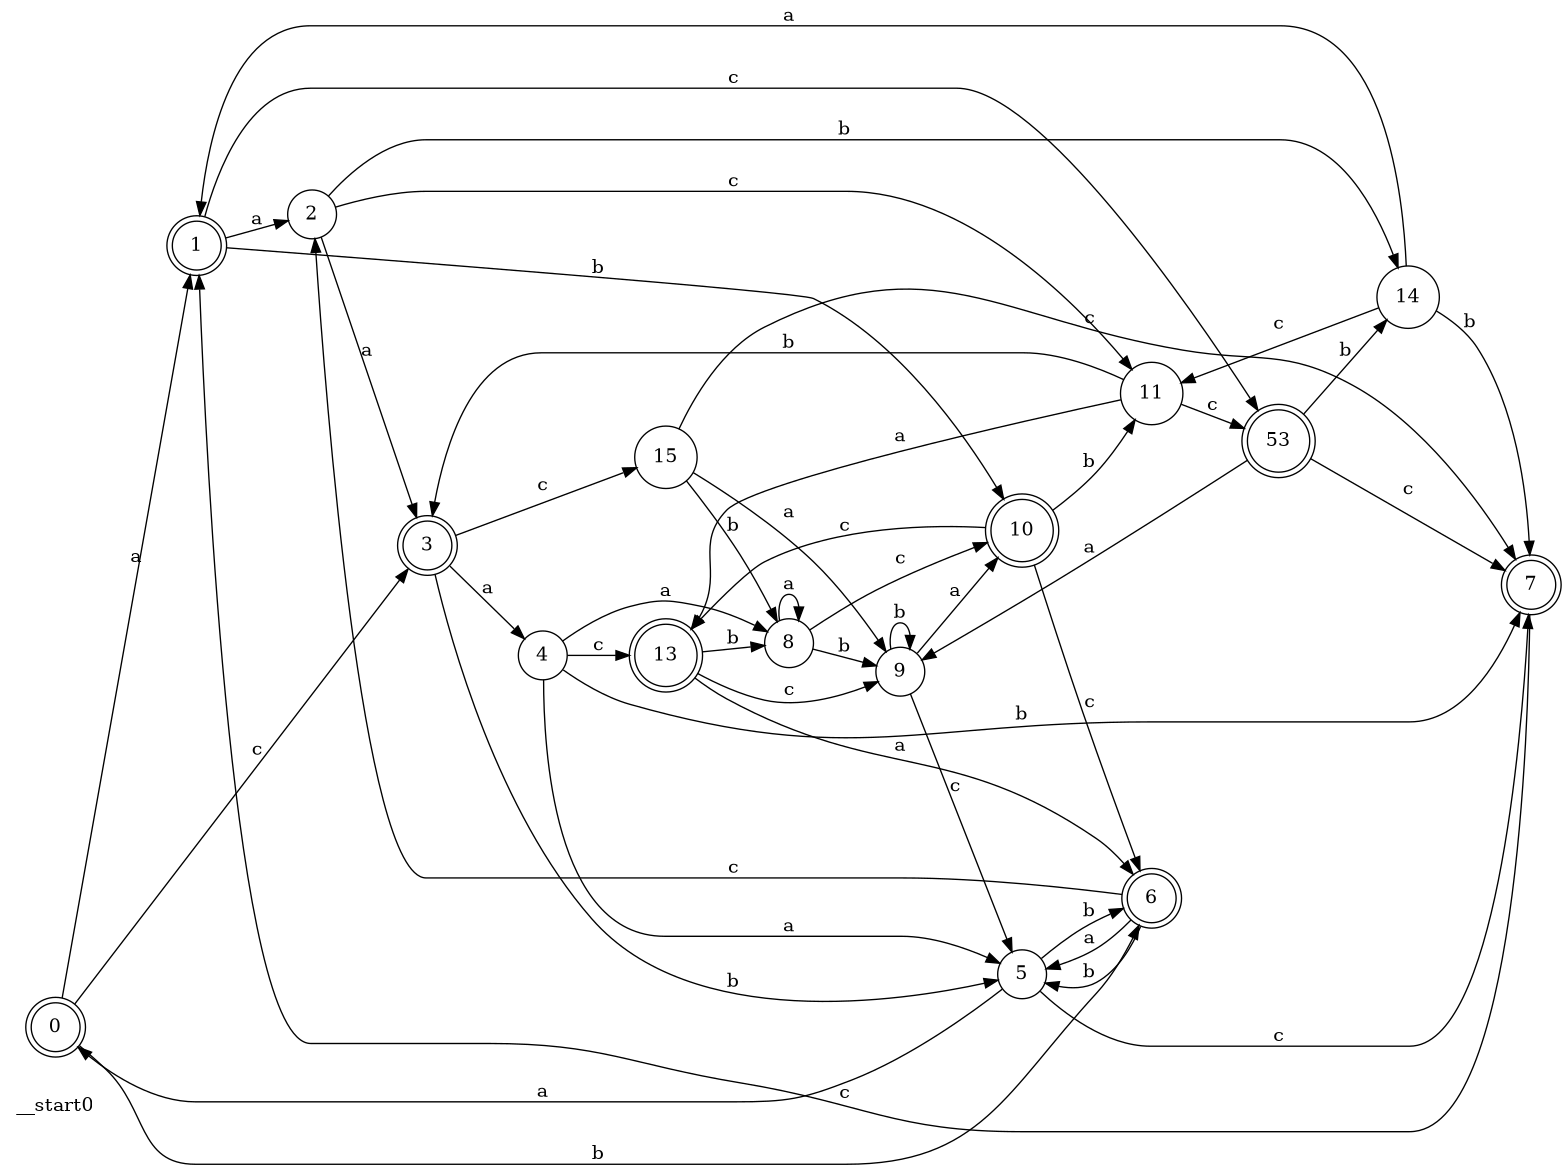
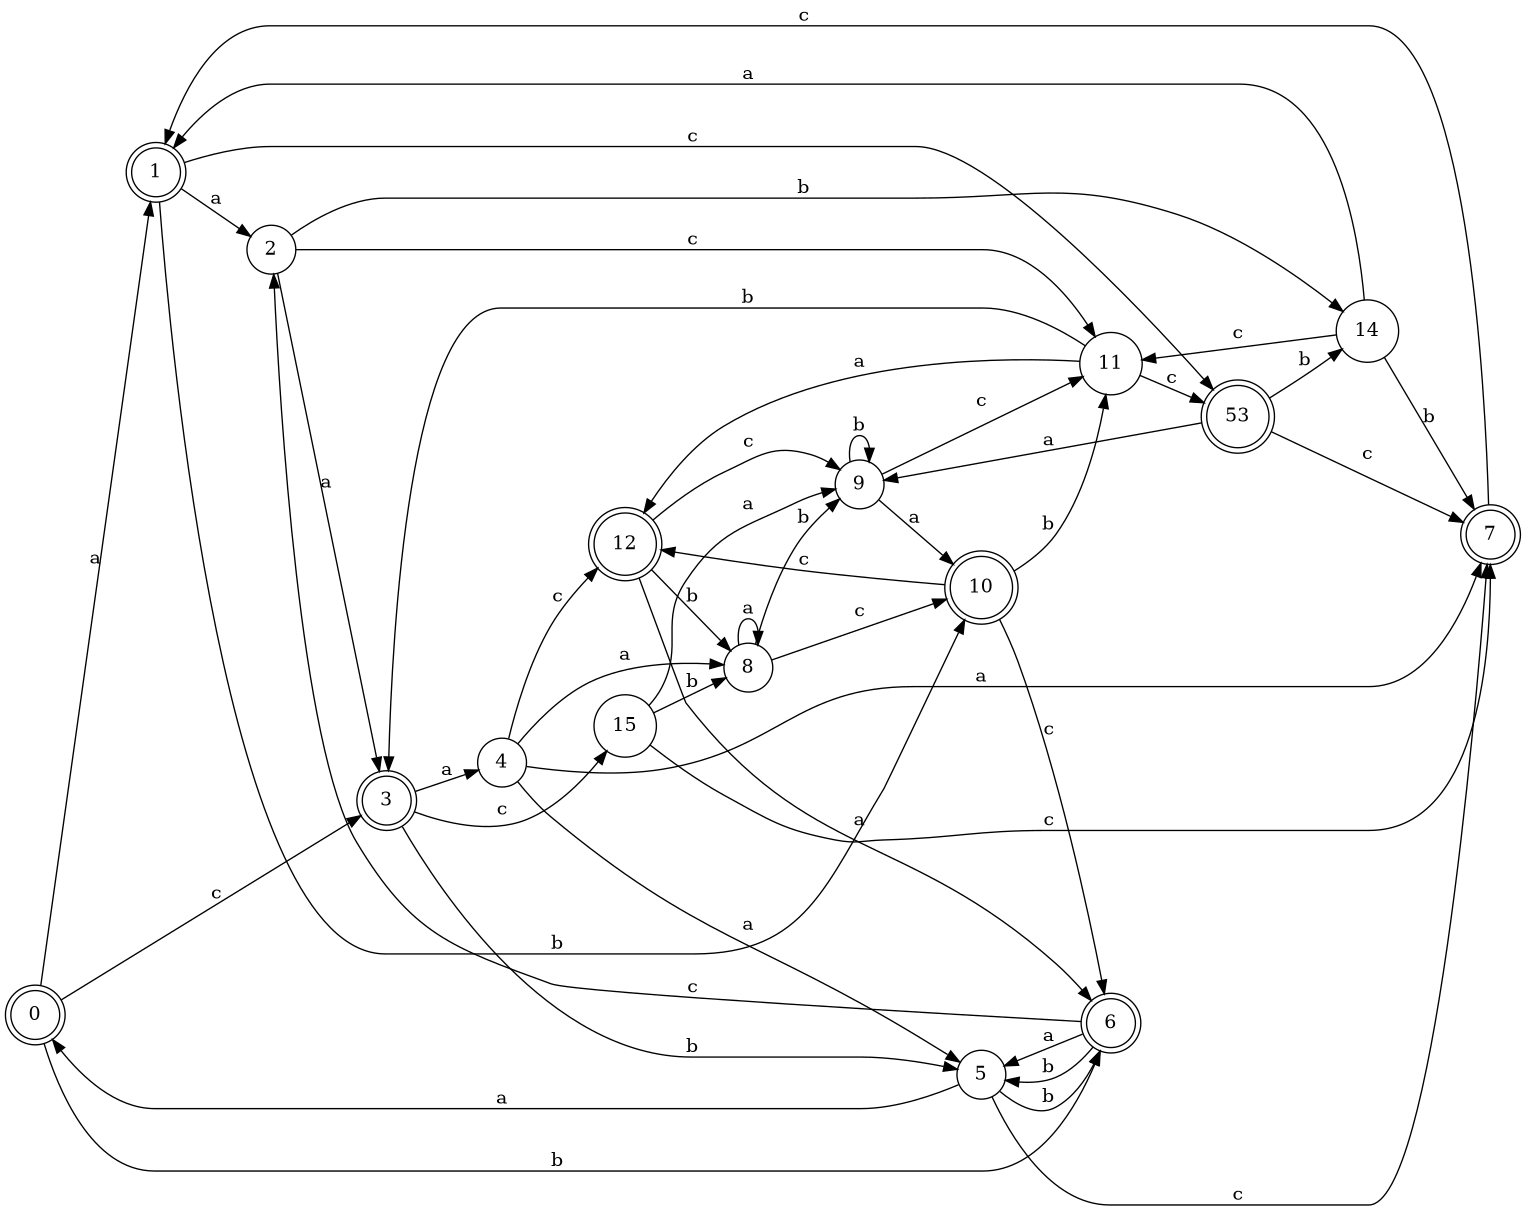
  digraph {
    rankdir=LR
    node [shape=doublecircle color=black fillcolor=white style="rounded,filled"]
-   __start0 [shape=none color="" fillcolor="" style=""]
    n2 [label=0]
    n3 [label=1]
    n4 [label=3]
    n5 [label=6]
    n6 [label=2 shape=circle]
    n7 [label=10]
    n8 [label=53]
    n9 [label=4 shape=circle style=filled]
    n10 [label=15 shape=circle style=filled]
    n11 [label=5 shape=circle style=filled]
    n12 [label=11 shape=circle style=filled]
    n13 [label=14 shape=circle style=filled]
-   n14 [label=13]
+   n14 [label=12]
    n15 [label=7]
    n16 [label=9 shape=circle style=filled]
    n17 [label=8 shape=circle style=filled]
    n2 -> n3 [label=a]
    n2 -> n4 [label=c]
    n2 -> n5 [label=b]
    n3 -> n6 [label=a]
    n3 -> n7 [label=b]
    n3 -> n8 [label=c]
    n4 -> n9 [label=a]
    n4 -> n10 [label=c]
    n4 -> n11 [label=b]
    n5 -> n6 [label=c]
    n5 -> n11 [label=a]
    n5 -> n11 [label=b]
    n6 -> n4 [label=a]
    n6 -> n12 [label=c]
    n6 -> n13 [label=b]
    n7 -> n5 [label=c]
    n7 -> n12 [label=b]
    n7 -> n14 [label=c]
    n8 -> n13 [label=b]
    n8 -> n15 [label=c]
    n8 -> n16 [label=a]
    n9 -> n11 [label=a]
    n9 -> n14 [label=c]
-   n9 -> n15 [label=b]
+   n9 -> n15 [label=a]
    n9 -> n17 [label=a]
    n10 -> n15 [label=c]
    n10 -> n16 [label=a]
    n10 -> n17 [label=b]
    n11 -> n2 [label=a]
    n11 -> n5 [label=b]
    n11 -> n15 [label=c]
    n12 -> n4 [label=b]
    n12 -> n8 [label=c]
    n12 -> n14 [label=a]
    n13 -> n3 [label=a]
    n13 -> n12 [label=c]
    n13 -> n15 [label=b]
    n14 -> n5 [label=a]
    n14 -> n16 [label=c]
    n14 -> n17 [label=b]
    n15 -> n3 [label=c]
    n16 -> n7 [label=a]
-   n16 -> n11 [label=c]
+   n16 -> n12 [label=c]
    n16 -> n16 [label=b]
    n17 -> n7 [label=c]
    n17 -> n16 [label=b]
    n17 -> n17 [label=a]
  }
